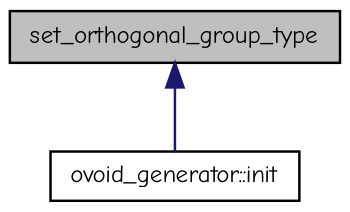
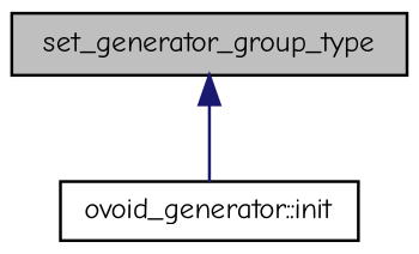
  digraph {
    rankdir=TB
    fontname="Comic Neue"
    node [color=black fontname="Comic Neue" fontsize=10 shape=record style=filled]
-   n1 [fillcolor=grey75 fontcolor=black height=0.2 label=set_orthogonal_group_type width=0.4]
+   n1 [fillcolor=grey75 fontcolor=black height=0.2 label=set_generator_group_type width=0.4]
    n2 [fillcolor=white height=0.2 label="ovoid_generator::init" width=0.4]
    n1 -> n2 [color=midnightblue dir=back fontname="Comic Neue" fontsize=10 labelfontname=Helvetica labelfontsize=10 style=solid]
  }
